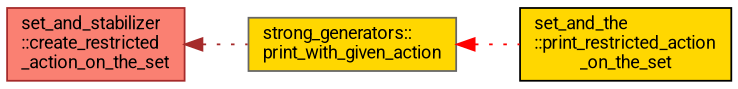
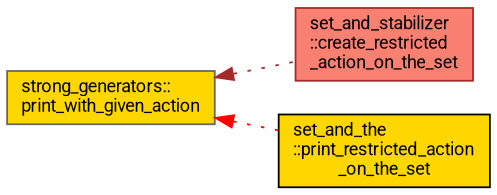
  digraph {
    fontname=Roboto
    rankdir=LR
    node [fillcolor=gold fontname=Roboto fontsize=10 shape=record style=filled]
    edge [dir=back fontname=Roboto fontsize=10 labelfontname=Helvetica labelfontsize=10 style=dotted]
    n1 [color=gray40 fontcolor=black height=0.2 label="strong_generators::\lprint_with_given_action" width=0.4]
    n2 [color=brown fillcolor=salmon height=0.2 label="set_and_stabilizer\l::create_restricted\l_action_on_the_set" width=0.4]
    n3 [color=black height=0.2 label="set_and_the\l::print_restricted_action\l_on_the_set" width=0.4]
-   n2 -> n1 [color=brown]
+   n1 -> n2 [color=brown]
    n1 -> n3 [color=red]
  }
